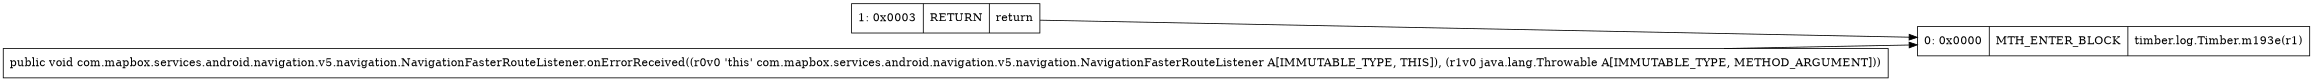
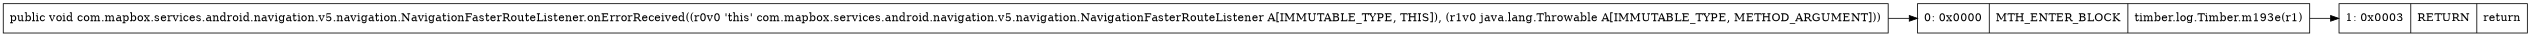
  digraph {
    rankdir=LR
    node [shape=record]
    n1 [label="{0\:\ 0x0000|MTH_ENTER_BLOCK\l|timber.log.Timber.m193e(r1)\l}"]
    n2 [label="{1\:\ 0x0003|RETURN\l|return\l}"]
    n3 [label="{public void com.mapbox.services.android.navigation.v5.navigation.NavigationFasterRouteListener.onErrorReceived((r0v0 'this' com.mapbox.services.android.navigation.v5.navigation.NavigationFasterRouteListener A[IMMUTABLE_TYPE, THIS]), (r1v0 java.lang.Throwable A[IMMUTABLE_TYPE, METHOD_ARGUMENT])) }"]
-   n2 -> n1
+   n1 -> n2
    n3 -> n1
  }
